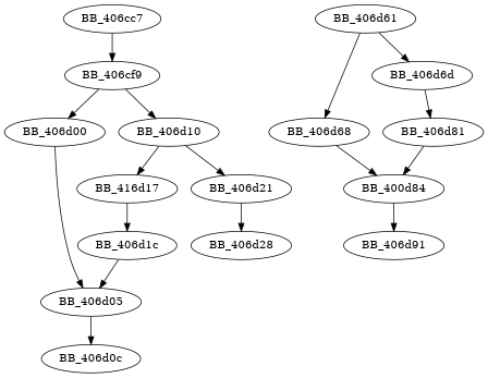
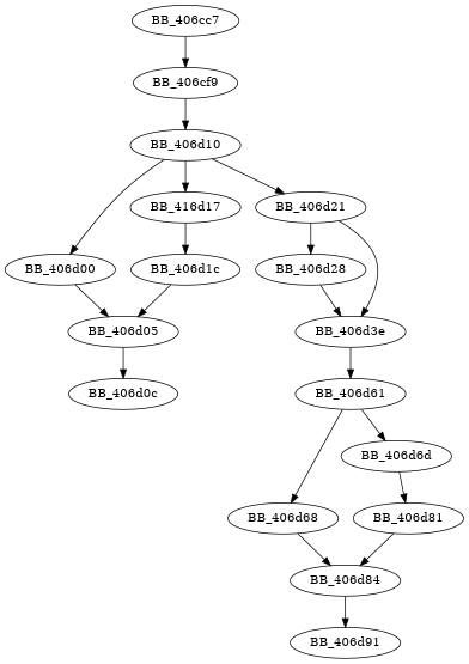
  digraph {
    BB_406cc7
    BB_406cf9
    BB_406d00
    BB_406d10
    BB_406d05
    n6 [label=BB_416d17]
    BB_406d21
    BB_406d0c
    BB_406d1c
    BB_406d28
-   BB_406d84 [label=BB_400d84]
+   BB_406d3e
+   BB_406d84
    BB_406d91
    BB_406d61
    BB_406d68
    BB_406d6d
    BB_406d81
    BB_406cc7 -> BB_406cf9
-   BB_406cf9 -> BB_406d00
+   BB_406d10 -> BB_406d00
    BB_406cf9 -> BB_406d10
    BB_406d00 -> BB_406d05
    BB_406d10 -> n6
    BB_406d10 -> BB_406d21
    BB_406d05 -> BB_406d0c
    n6 -> BB_406d1c
    BB_406d21 -> BB_406d28
+   BB_406d21 -> BB_406d3e
    BB_406d1c -> BB_406d05
+   BB_406d28 -> BB_406d3e
+   BB_406d3e -> BB_406d61
    BB_406d84 -> BB_406d91
    BB_406d61 -> BB_406d68
    BB_406d61 -> BB_406d6d
    BB_406d68 -> BB_406d84
    BB_406d6d -> BB_406d81
    BB_406d81 -> BB_406d84
  }
